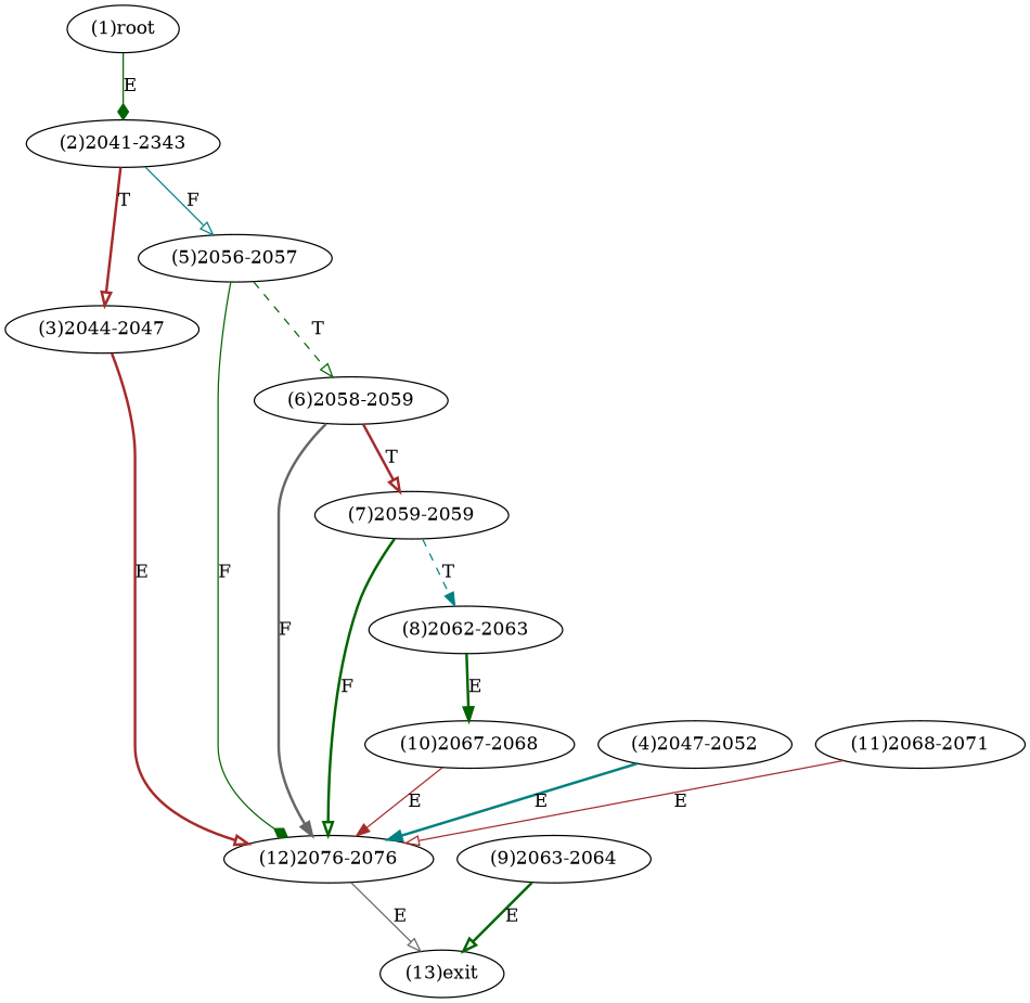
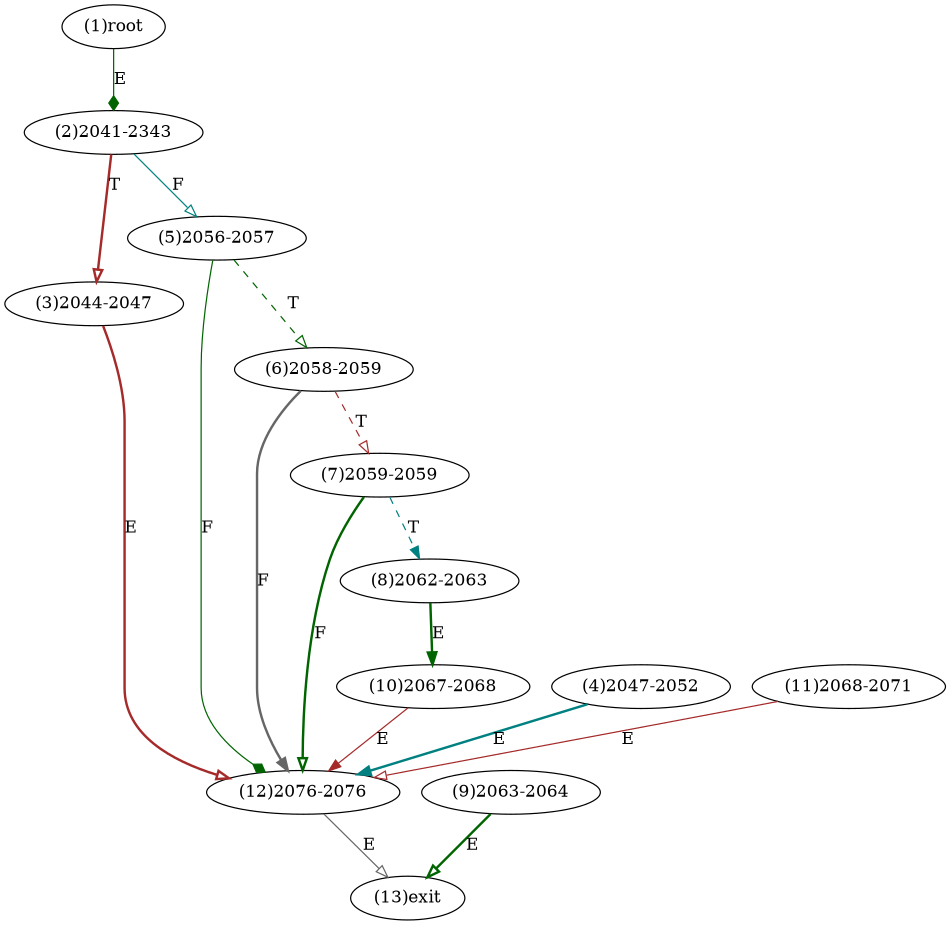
  digraph {
    edge [arrowhead=onormal color=darkgreen style=bold]
    n1 [label="(1)root"]
    n2 [label="(2)2041-2343"]
    n3 [label="(3)2044-2047"]
    n4 [label="(5)2056-2057"]
    n5 [label="(12)2076-2076"]
    n6 [label="(6)2058-2059"]
    n7 [label="(13)exit"]
    n8 [label="(4)2047-2052"]
    n9 [label="(7)2059-2059"]
    n10 [label="(8)2062-2063"]
    n11 [label="(10)2067-2068"]
    n12 [label="(9)2063-2064"]
    n13 [label="(11)2068-2071"]
    n1 -> n2 [arrowhead=diamond label=E style=solid]
    n2 -> n3 [color=brown label=T]
    n2 -> n4 [color=teal label=F style=solid]
    n3 -> n5 [color=brown label=E]
    n4 -> n5 [arrowhead=diamond label=F style=solid]
    n4 -> n6 [label=T style=dashed]
    n5 -> n7 [color=gray40 label=E style=solid]
    n6 -> n5 [arrowhead=normal color=gray40 label=F]
-   n6 -> n9 [color=brown label=T]
+   n6 -> n9 [color=brown label=T style=dashed]
    n8 -> n5 [arrowhead=normal color=teal label=E]
    n9 -> n5 [label=F]
    n9 -> n10 [arrowhead=normal color=teal label=T style=dashed]
    n10 -> n11 [arrowhead=normal label=E]
    n11 -> n5 [arrowhead=normal color=brown label=E style=solid]
    n12 -> n7 [label=E]
    n13 -> n5 [color=brown label=E style=solid]
  }
